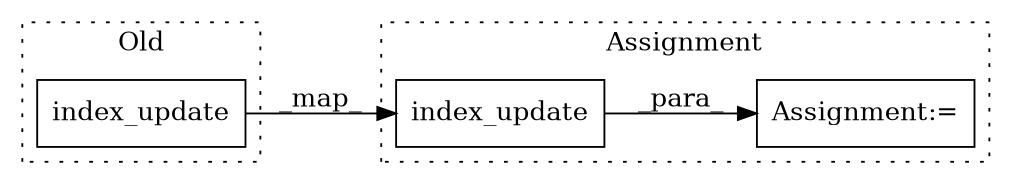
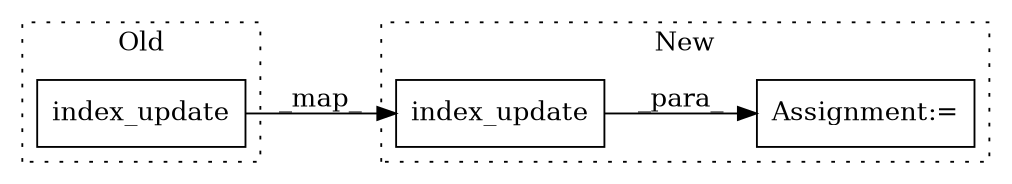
  digraph {
    rankdir=LR
    node [a=32 l="13,1" shape=box]
    n1 [label=index_update s="9166,9252"]
    n2 [a=7 l=1 label="Assignment:=" s=9157]
    n3 [label=index_update s="9159,9245"]
    subgraph cluster_1 {
-     label=Assignment
+     label=New
      style=dotted
      n1
      n2
    }
    subgraph cluster_2 {
      label=Old
      style=dotted
      n3
    }
    n1 -> n2 [label=_para_]
    n3 -> n1 [label=_map_]
  }
